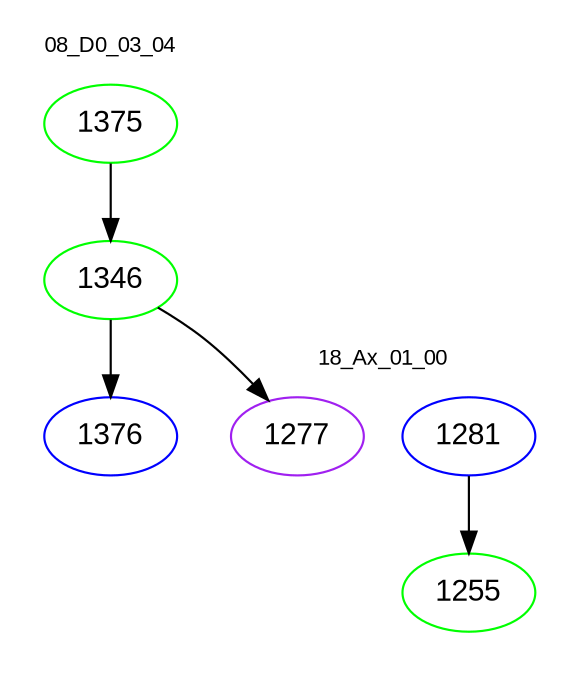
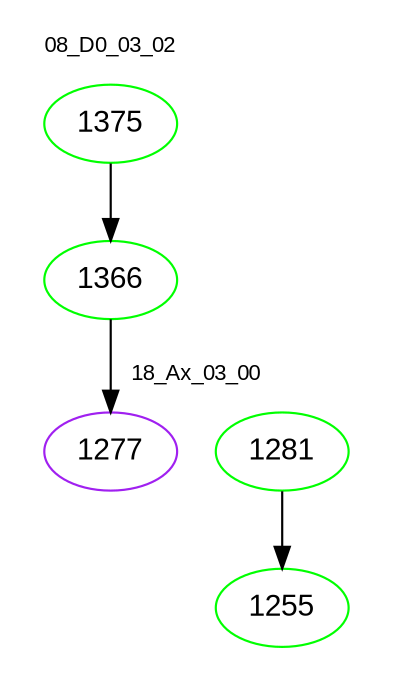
  digraph {
    fontname="Liberation Sans"
    node [color=green fontname="Liberation Sans"]
    edge [color=black fontname="Liberation Sans"]
-   n1 [color=blue label=1281]
+   n1 [label=1281]
    n2 [label=1255]
    n3 [color=purple label=1277]
    n4 [label=1375]
-   n5 [label=1346]
-   n6 [color=blue label=1376]
+   n5 [label=1366]
    subgraph cluster_1 {
      color=white
      fontsize=10
-     label="18_Ax_01_00"
+     label="18_Ax_03_00"
      n1
      n2
      n3
    }
    subgraph cluster_2 {
      color=white
      fontsize=10
-     label="08_D0_03_04"
+     label="08_D0_03_02"
      n4
      n5
-     n6
    }
    n1 -> n2
    n4 -> n5
    n5 -> n3
-   n5 -> n6
  }
